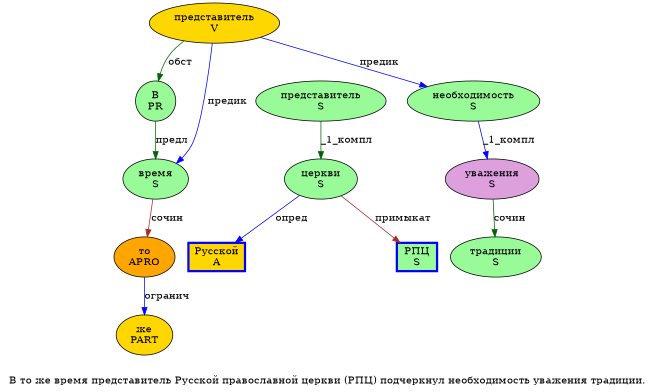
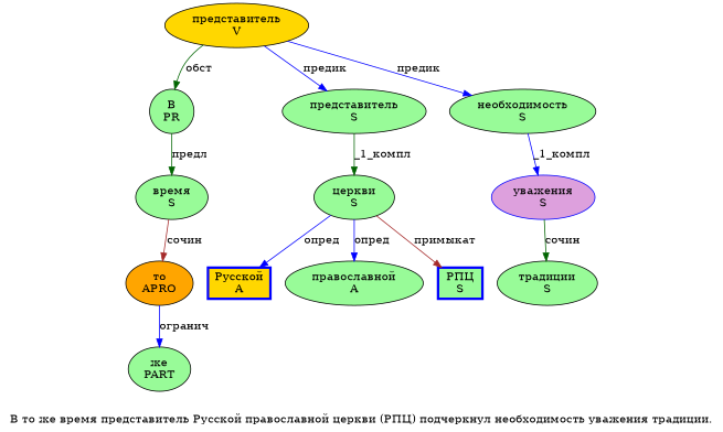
  digraph {
    label="В то же время представитель Русской православной церкви (РПЦ) подчеркнул необходимость уважения традиции."
    node [fillcolor=palegreen penwidth=1 shape=ellipse style=filled]
    edge [color=blue]
    n1 [label="В\nPR"]
    n2 [label="время\nS"]
    n3 [fillcolor=orange label="то\nAPRO"]
-   n4 [fillcolor=gold label="же\nPART"]
+   n4 [label="же\nPART"]
    n5 [label="представитель\nS"]
    n6 [label="церкви\nS"]
    n7 [color=blue fillcolor=gold label="Русской\nA" penwidth=3 shape=box]
+   n8 [label="православной\nA"]
    n9 [color=blue label="РПЦ\nS" penwidth=3 shape=box]
    n10 [fillcolor=gold label="представитель\nV"]
    n11 [label="необходимость\nS"]
-   n12 [fillcolor=plum label="уважения\nS"]
+   n12 [fillcolor=plum label="уважения\nS" color=blue]
    n13 [label="традиции\nS"]
    n1 -> n2 [color=darkgreen label="предл"]
    n2 -> n3 [color=brown label="сочин"]
    n3 -> n4 [label="огранич"]
    n5 -> n6 [color=darkgreen label="_1_компл"]
    n6 -> n7 [label="опред"]
+   n6 -> n8 [label="опред"]
    n6 -> n9 [color=brown label="примыкат"]
    n10 -> n1 [color=darkgreen label="обст"]
-   n10 -> n2 [label="предик"]
+   n10 -> n5 [label="предик"]
    n10 -> n11 [label="предик"]
    n11 -> n12 [label="_1_компл"]
    n12 -> n13 [color=darkgreen label="сочин"]
  }
